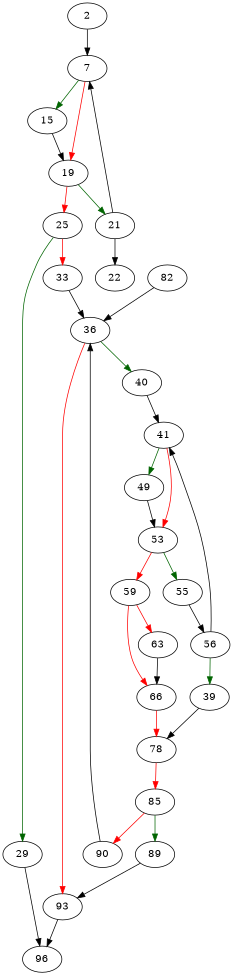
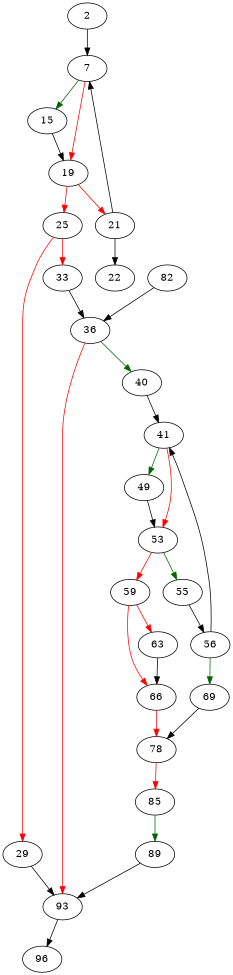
  strict digraph {
    2 [entry=true]
    7
    15
    19
    21
    25
    22
    29
    33
    96
    36
    40
    93
    41
    49
    53
    55
    59
    56
    63
    66
-   69 [label=39]
+   69
    78
    85
    82
    89
-   90
    2 -> 7
    7 -> 15 [color=darkgreen cond=true]
    7 -> 19 [color=red cond=false]
    15 -> 19
-   19 -> 21 [color=darkgreen cond=true]
+   19 -> 21 [color=red cond=true]
    19 -> 25 [color=red cond=false]
    21 -> 7
    21 -> 22
-   25 -> 29 [color=darkgreen cond=true]
+   25 -> 29 [color=red cond=true]
    25 -> 33 [color=red cond=false]
-   29 -> 96
+   29 -> 93
    33 -> 36
    36 -> 40 [color=darkgreen cond=true]
    36 -> 93 [color=red cond=false]
    40 -> 41
    93 -> 96
    41 -> 49 [color=darkgreen cond=true]
    41 -> 53 [color=red cond=false]
    49 -> 53
    53 -> 55 [color=darkgreen cond=true]
    53 -> 59 [color=red cond=false]
    55 -> 56
    59 -> 63 [color=red cond=true]
    59 -> 66 [color=red cond=false]
    56 -> 41
    56 -> 69 [color=darkgreen cond=true]
    63 -> 66
    66 -> 78 [color=red cond=false]
    69 -> 78
    78 -> 85 [color=red cond=false]
    85 -> 89 [color=darkgreen cond=true]
-   85 -> 90 [color=red cond=false]
    82 -> 36
    89 -> 93
-   90 -> 36
  }
